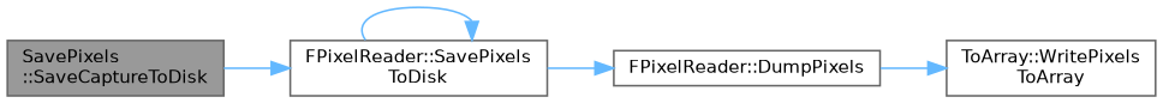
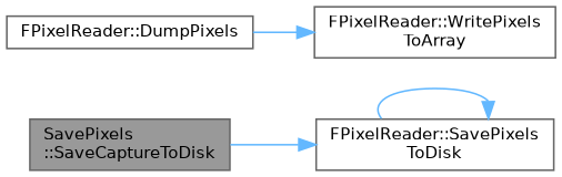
  digraph {
    rankdir=LR
    node [color=grey40 fillcolor=white fontname=Helvetica fontsize=10 shape=box style=filled]
    edge [color=steelblue1 fontname=Helvetica fontsize=10 labelfontname=Helvetica labelfontsize=10 style=solid]
    n1 [color=gray40 fillcolor=grey60 fontcolor=black height=0.2 label="SavePixels\l::SaveCaptureToDisk" width=0.4]
    n2 [height=0.2 label="FPixelReader::SavePixels\lToDisk" width=0.4]
    n3 [height=0.2 label="FPixelReader::DumpPixels" width=0.4]
-   n4 [height=0.2 label="ToArray::WritePixels\lToArray" width=0.4]
+   n4 [height=0.2 label="FPixelReader::WritePixels\lToArray" width=0.4]
    n1 -> n2
    n2 -> n2
-   n2 -> n3
    n3 -> n4
  }
